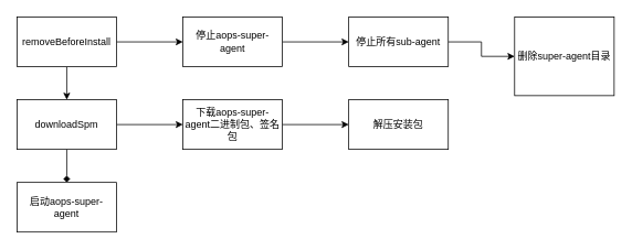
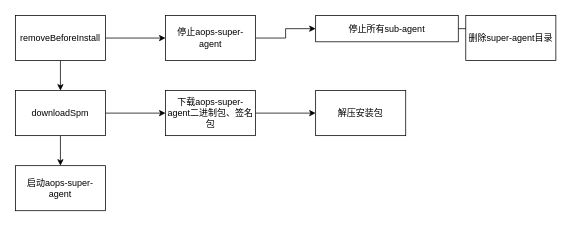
  <mxCell id="0" />
  <mxCell id="1" parent="0" />
  <mxCell id="2" value="" style="edgeStyle=orthogonalEdgeStyle;rounded=0;orthogonalLoop=1;jettySize=auto;html=1;" edge="1" parent="1" source="3" target="8"><mxGeometry relative="1" as="geometry" /></mxCell>
  <mxCell id="3" value="停止aops-super-agent" style="rounded=0;whiteSpace=wrap;html=1;" vertex="1" parent="1"><mxGeometry y="20" width="120" height="60" as="geometry" x="220" /></mxCell>
  <mxCell id="4" style="edgeStyle=orthogonalEdgeStyle;rounded=0;orthogonalLoop=1;jettySize=auto;html=1;entryX=0;entryY=0.5;entryDx=0;entryDy=0;" edge="1" parent="1" source="6" target="3"><mxGeometry relative="1" as="geometry" /></mxCell>
  <mxCell id="5" value="" style="edgeStyle=orthogonalEdgeStyle;rounded=0;orthogonalLoop=1;jettySize=auto;html=1;" edge="1" parent="1" source="6" target="12"><mxGeometry relative="1" as="geometry" /></mxCell>
  <mxCell id="6" value="removeBeforeInstall" style="rounded=0;whiteSpace=wrap;html=1;" vertex="1" parent="1"><mxGeometry x="20" y="20" width="120" height="60" as="geometry" /></mxCell>
  <mxCell id="7" value="" style="edgeStyle=orthogonalEdgeStyle;rounded=0;orthogonalLoop=1;jettySize=auto;html=1;" edge="1" parent="1" source="8" target="9"><mxGeometry relative="1" as="geometry" /></mxCell>
- <mxCell id="8" value="停止所有sub-agent" style="rounded=0;whiteSpace=wrap;html=1;" vertex="1" parent="1"><mxGeometry x="420" y="20" width="120" height="60" as="geometry" /></mxCell>
- <mxCell id="9" value="删除super-agent目录" style="rounded=0;whiteSpace=wrap;html=1;" vertex="1" parent="1"><mxGeometry x="620" y="20" width="120" height="95" as="geometry" /></mxCell>
+ <mxCell id="8" value="停止所有sub-agent" style="rounded=0;whiteSpace=wrap;html=1;" vertex="1" parent="1"><mxGeometry x="420" y="20" width="190" height="35" as="geometry" /></mxCell>
+ <mxCell id="9" value="删除super-agent目录" style="rounded=0;whiteSpace=wrap;html=1;" vertex="1" parent="1"><mxGeometry x="620" y="20" width="120" height="60" as="geometry" /></mxCell>
  <mxCell id="10" value="" style="edgeStyle=orthogonalEdgeStyle;rounded=0;orthogonalLoop=1;jettySize=auto;html=1;" edge="1" parent="1" source="12" target="14"><mxGeometry relative="1" as="geometry" /></mxCell>
- <mxCell id="11" value="" style="edgeStyle=orthogonalEdgeStyle;rounded=0;orthogonalLoop=1;jettySize=auto;html=1;endArrow=diamond;" edge="1" parent="1" source="12" target="16"><mxGeometry relative="1" as="geometry" /></mxCell>
+ <mxCell id="11" value="" style="edgeStyle=orthogonalEdgeStyle;rounded=0;orthogonalLoop=1;jettySize=auto;html=1;" edge="1" parent="1" source="12" target="16"><mxGeometry relative="1" as="geometry" /></mxCell>
  <mxCell id="12" value="downloadSpm" style="rounded=0;whiteSpace=wrap;html=1;" vertex="1" parent="1"><mxGeometry x="20" y="120" width="120" height="60" as="geometry" /></mxCell>
  <mxCell id="13" value="" style="edgeStyle=orthogonalEdgeStyle;rounded=0;orthogonalLoop=1;jettySize=auto;html=1;" edge="1" parent="1" source="14" target="15"><mxGeometry relative="1" as="geometry" /></mxCell>
  <mxCell id="14" value="下载aops-super-agent二进制包、签名包" style="rounded=0;whiteSpace=wrap;html=1;" vertex="1" parent="1"><mxGeometry y="120" width="120" height="60" as="geometry" x="220" /></mxCell>
  <mxCell id="15" value="解压安装包" style="rounded=0;whiteSpace=wrap;html=1;" vertex="1" parent="1"><mxGeometry x="420" y="120" width="120" height="60" as="geometry" /></mxCell>
  <mxCell id="16" value="启动aops-super-agent" style="rounded=0;whiteSpace=wrap;html=1;" vertex="1" parent="1"><mxGeometry x="20" width="120" height="60" as="geometry" y="220" /></mxCell>
